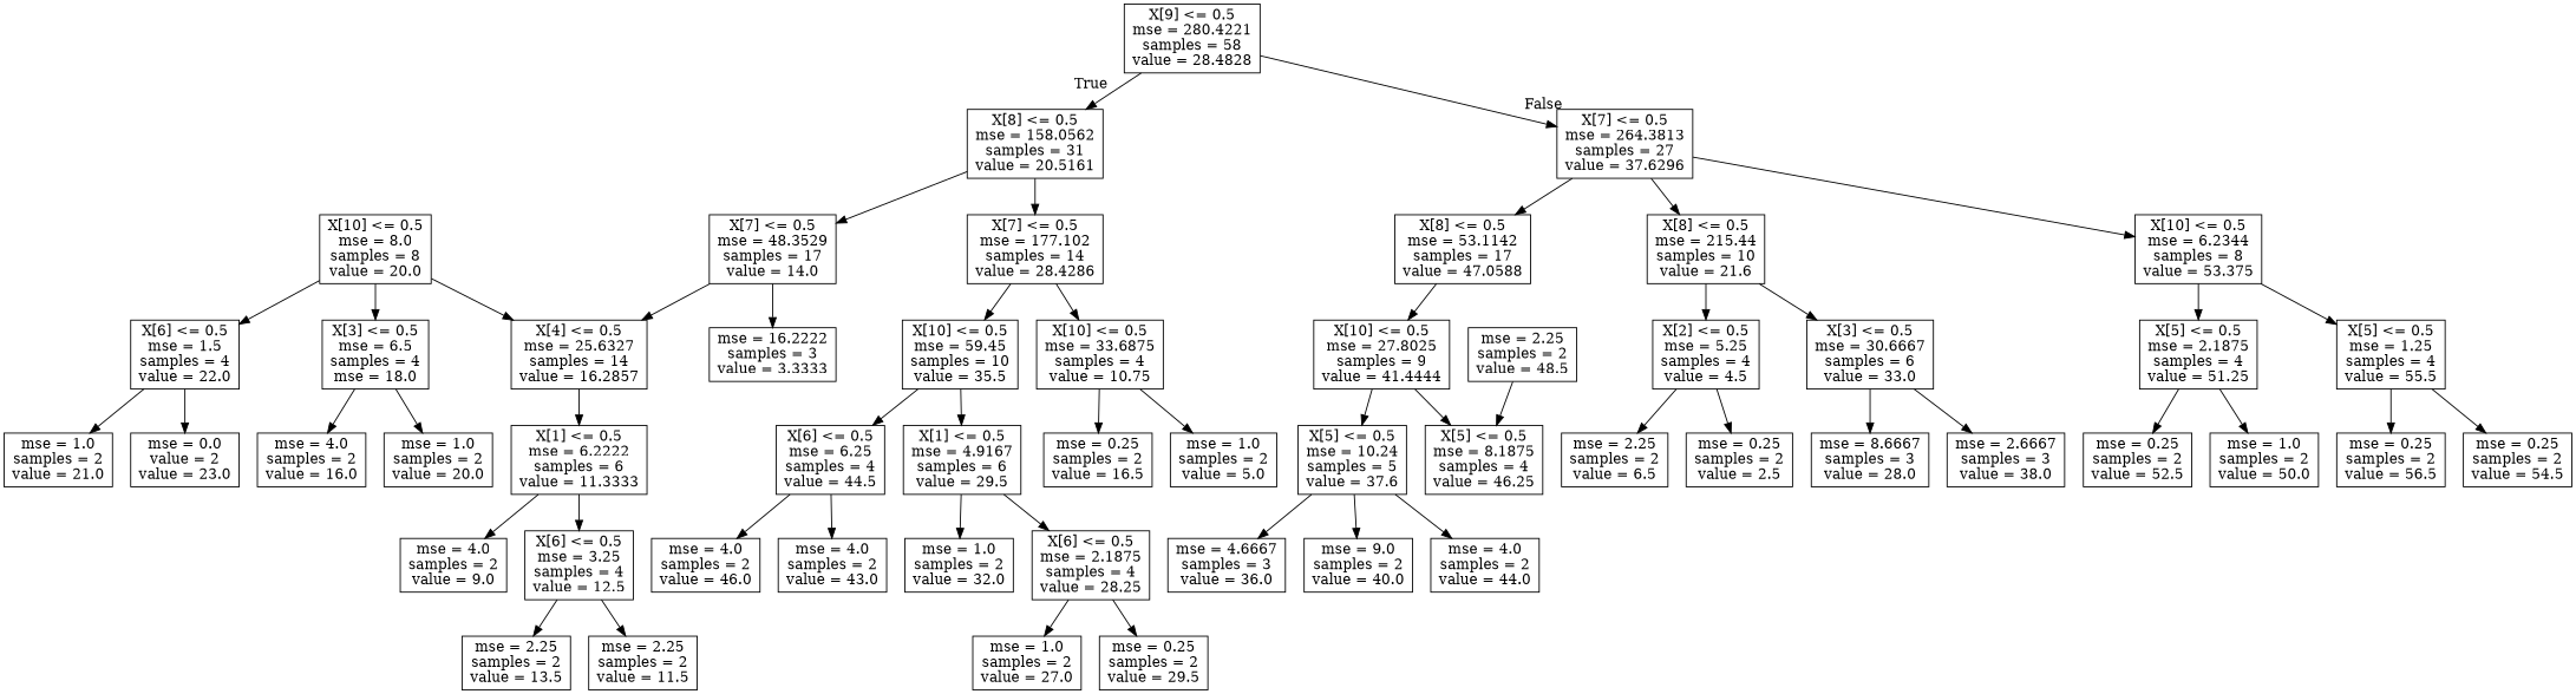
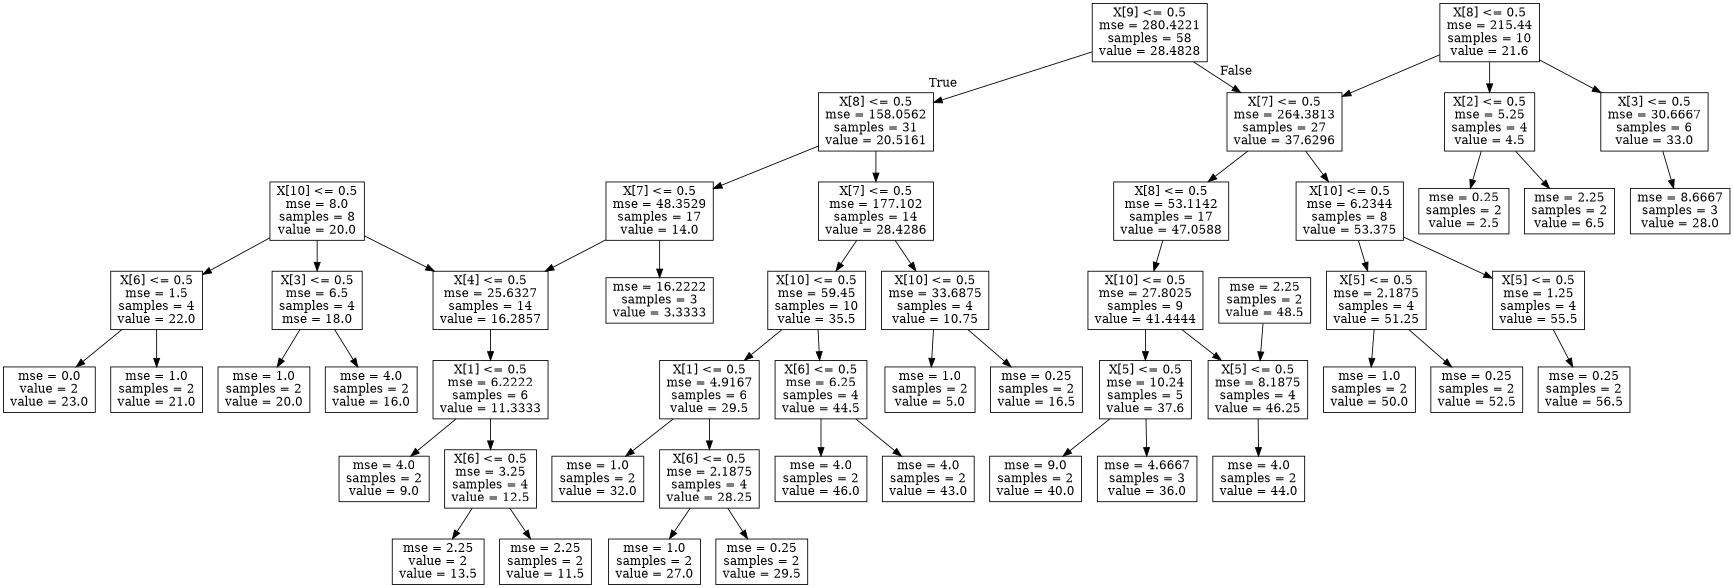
  digraph {
    node [shape=box]
    n1 [label="X[9] <= 0.5\nmse = 280.4221\nsamples = 58\nvalue = 28.4828"]
    n2 [label="X[8] <= 0.5\nmse = 158.0562\nsamples = 31\nvalue = 20.5161"]
    n3 [label="X[7] <= 0.5\nmse = 264.3813\nsamples = 27\nvalue = 37.6296"]
    n4 [label="X[7] <= 0.5\nmse = 48.3529\nsamples = 17\nvalue = 14.0"]
    n5 [label="X[7] <= 0.5\nmse = 177.102\nsamples = 14\nvalue = 28.4286"]
    n6 [label="X[8] <= 0.5\nmse = 53.1142\nsamples = 17\nvalue = 47.0588"]
    n7 [label="X[8] <= 0.5\nmse = 215.44\nsamples = 10\nvalue = 21.6"]
    n8 [label="X[10] <= 0.5\nmse = 6.2344\nsamples = 8\nvalue = 53.375"]
    n9 [label="X[4] <= 0.5\nmse = 25.6327\nsamples = 14\nvalue = 16.2857"]
    n10 [label="mse = 16.2222\nsamples = 3\nvalue = 3.3333"]
    n11 [label="X[10] <= 0.5\nmse = 59.45\nsamples = 10\nvalue = 35.5"]
    n12 [label="X[10] <= 0.5\nmse = 33.6875\nsamples = 4\nvalue = 10.75"]
    n13 [label="X[1] <= 0.5\nmse = 6.2222\nsamples = 6\nvalue = 11.3333"]
    n14 [label="X[6] <= 0.5\nmse = 3.25\nsamples = 4\nvalue = 12.5"]
    n15 [label="mse = 4.0\nsamples = 2\nvalue = 9.0"]
    n16 [label="X[10] <= 0.5\nmse = 8.0\nsamples = 8\nvalue = 20.0"]
    n17 [label="X[3] <= 0.5\nmse = 6.5\nsamples = 4\nmse = 18.0"]
    n18 [label="X[6] <= 0.5\nmse = 1.5\nsamples = 4\nvalue = 22.0"]
-   n19 [label="mse = 2.25\nsamples = 2\nvalue = 13.5"]
+   n19 [label="mse = 2.25\nvalue = 2\nvalue = 13.5"]
    n20 [label="mse = 2.25\nsamples = 2\nvalue = 11.5"]
    n21 [label="mse = 4.0\nsamples = 2\nvalue = 16.0"]
    n22 [label="mse = 1.0\nsamples = 2\nvalue = 20.0"]
    n23 [label="mse = 1.0\nsamples = 2\nvalue = 21.0"]
    n24 [label="mse = 0.0\nvalue = 2\nvalue = 23.0"]
    n25 [label="X[1] <= 0.5\nmse = 4.9167\nsamples = 6\nvalue = 29.5"]
    n26 [label="X[6] <= 0.5\nmse = 6.25\nsamples = 4\nvalue = 44.5"]
    n27 [label="mse = 1.0\nsamples = 2\nvalue = 5.0"]
    n28 [label="mse = 0.25\nsamples = 2\nvalue = 16.5"]
    n29 [label="X[6] <= 0.5\nmse = 2.1875\nsamples = 4\nvalue = 28.25"]
    n30 [label="mse = 1.0\nsamples = 2\nvalue = 32.0"]
    n31 [label="mse = 4.0\nsamples = 2\nvalue = 43.0"]
    n32 [label="mse = 4.0\nsamples = 2\nvalue = 46.0"]
    n33 [label="mse = 1.0\nsamples = 2\nvalue = 27.0"]
    n34 [label="mse = 0.25\nsamples = 2\nvalue = 29.5"]
    n35 [label="X[10] <= 0.5\nmse = 27.8025\nsamples = 9\nvalue = 41.4444"]
    n36 [label="X[2] <= 0.5\nmse = 5.25\nsamples = 4\nvalue = 4.5"]
    n37 [label="X[3] <= 0.5\nmse = 30.6667\nsamples = 6\nvalue = 33.0"]
    n38 [label="X[5] <= 0.5\nmse = 10.24\nsamples = 5\nvalue = 37.6"]
    n39 [label="X[5] <= 0.5\nmse = 8.1875\nsamples = 4\nvalue = 46.25"]
    n40 [label="X[5] <= 0.5\nmse = 2.1875\nsamples = 4\nvalue = 51.25"]
    n41 [label="X[5] <= 0.5\nmse = 1.25\nsamples = 4\nvalue = 55.5"]
    n42 [label="mse = 4.6667\nsamples = 3\nvalue = 36.0"]
    n43 [label="mse = 9.0\nsamples = 2\nvalue = 40.0"]
    n44 [label="mse = 4.0\nsamples = 2\nvalue = 44.0"]
    n45 [label="mse = 2.25\nsamples = 2\nvalue = 48.5"]
    n46 [label="mse = 1.0\nsamples = 2\nvalue = 50.0"]
    n47 [label="mse = 0.25\nsamples = 2\nvalue = 52.5"]
-   n48 [label="mse = 0.25\nsamples = 2\nvalue = 54.5"]
    n49 [label="mse = 0.25\nsamples = 2\nvalue = 56.5"]
    n50 [label="mse = 0.25\nsamples = 2\nvalue = 2.5"]
    n51 [label="mse = 2.25\nsamples = 2\nvalue = 6.5"]
-   n52 [label="mse = 2.6667\nsamples = 3\nvalue = 38.0"]
    n53 [label="mse = 8.6667\nsamples = 3\nvalue = 28.0"]
    n1 -> n2 [headlabel=True labelangle=45 labeldistance=2.5]
    n1 -> n3 [headlabel=False labelangle=-45 labeldistance=2.5]
    n2 -> n4
    n2 -> n5
    n3 -> n6
-   n3 -> n7
+   n7 -> n3
    n3 -> n8
    n4 -> n9
    n4 -> n10
    n5 -> n11
    n5 -> n12
    n6 -> n35
    n7 -> n36
    n7 -> n37
    n8 -> n40
    n8 -> n41
    n9 -> n13
    n11 -> n25
    n11 -> n26
    n12 -> n27
    n12 -> n28
    n13 -> n14
    n13 -> n15
    n14 -> n19
    n14 -> n20
    n16 -> n9
    n16 -> n17
    n16 -> n18
    n17 -> n21
    n17 -> n22
    n18 -> n23
    n18 -> n24
    n25 -> n29
    n25 -> n30
    n26 -> n31
    n26 -> n32
    n29 -> n33
    n29 -> n34
    n35 -> n38
    n35 -> n39
    n36 -> n50
    n36 -> n51
-   n37 -> n52
    n37 -> n53
    n38 -> n42
    n38 -> n43
-   n38 -> n44
+   n39 -> n44
    n40 -> n46
    n40 -> n47
-   n41 -> n48
    n41 -> n49
    n45 -> n39
  }
